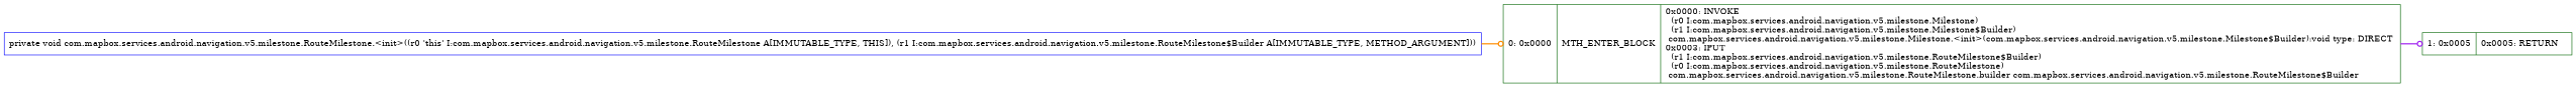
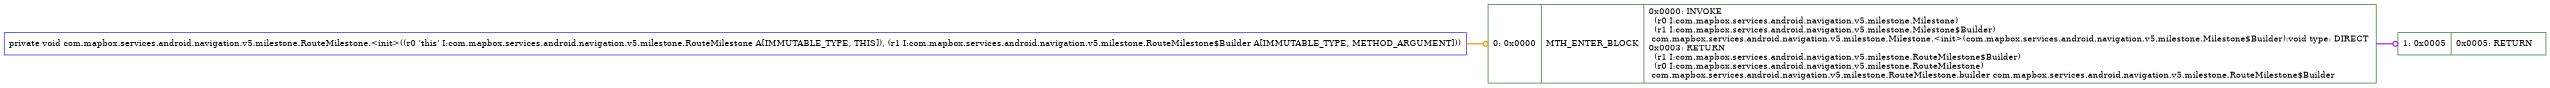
  digraph {
    rankdir=LR
    node [shape=record color=darkgreen]
    edge [style=bold arrowhead=odot]
-   n1 [label="{0\:\ 0x0000|MTH_ENTER_BLOCK\l|0x0000: INVOKE  \l  (r0 I:com.mapbox.services.android.navigation.v5.milestone.Milestone)\l  (r1 I:com.mapbox.services.android.navigation.v5.milestone.Milestone$Builder)\l com.mapbox.services.android.navigation.v5.milestone.Milestone.\<init\>(com.mapbox.services.android.navigation.v5.milestone.Milestone$Builder):void type: DIRECT \l0x0003: IPUT  \l  (r1 I:com.mapbox.services.android.navigation.v5.milestone.RouteMilestone$Builder)\l  (r0 I:com.mapbox.services.android.navigation.v5.milestone.RouteMilestone)\l com.mapbox.services.android.navigation.v5.milestone.RouteMilestone.builder com.mapbox.services.android.navigation.v5.milestone.RouteMilestone$Builder \l}"]
+   n1 [label="{0\:\ 0x0000|MTH_ENTER_BLOCK\l|0x0000: INVOKE  \l  (r0 I:com.mapbox.services.android.navigation.v5.milestone.Milestone)\l  (r1 I:com.mapbox.services.android.navigation.v5.milestone.Milestone$Builder)\l com.mapbox.services.android.navigation.v5.milestone.Milestone.\<init\>(com.mapbox.services.android.navigation.v5.milestone.Milestone$Builder):void type: DIRECT \l0x0003: RETURN  \l  (r1 I:com.mapbox.services.android.navigation.v5.milestone.RouteMilestone$Builder)\l  (r0 I:com.mapbox.services.android.navigation.v5.milestone.RouteMilestone)\l com.mapbox.services.android.navigation.v5.milestone.RouteMilestone.builder com.mapbox.services.android.navigation.v5.milestone.RouteMilestone$Builder \l}"]
    n2 [label="{1\:\ 0x0005|0x0005: RETURN   \l}"]
    n3 [label="{private void com.mapbox.services.android.navigation.v5.milestone.RouteMilestone.\<init\>((r0 'this' I:com.mapbox.services.android.navigation.v5.milestone.RouteMilestone A[IMMUTABLE_TYPE, THIS]), (r1 I:com.mapbox.services.android.navigation.v5.milestone.RouteMilestone$Builder A[IMMUTABLE_TYPE, METHOD_ARGUMENT])) }" color=blue]
    n1 -> n2 [color=purple]
    n3 -> n1 [color=darkorange]
  }
